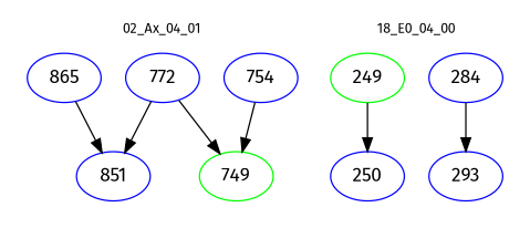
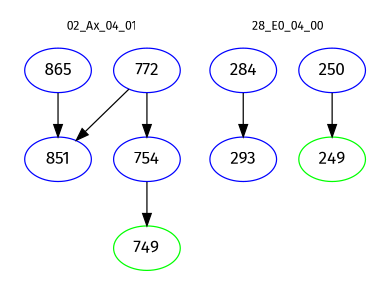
  digraph {
    fontname="Fira Sans"
    node [color=blue fontname="Fira Sans"]
    edge [color=black fontname="Fira Sans"]
    n1 [label=772]
    n2 [label=754]
    n3 [label=851]
    n4 [color=green label=749]
    n5 [label=865]
    n6 [label=250]
    n7 [label=284]
    n8 [color=green label=249]
    n9 [label=293]
    subgraph cluster_1 {
      color=white
      fontsize=10
      label="02_Ax_04_01"
      n1
      n2
      n3
      n4
      n5
    }
    subgraph cluster_2 {
      color=white
      fontsize=10
-     label="18_E0_04_00"
+     label="28_E0_04_00"
      n6
      n7
      n8
      n9
    }
-   n1 -> n4
+   n1 -> n2
    n1 -> n3
    n2 -> n4
    n5 -> n3
-   n8 -> n6
+   n6 -> n8
    n7 -> n9
  }
